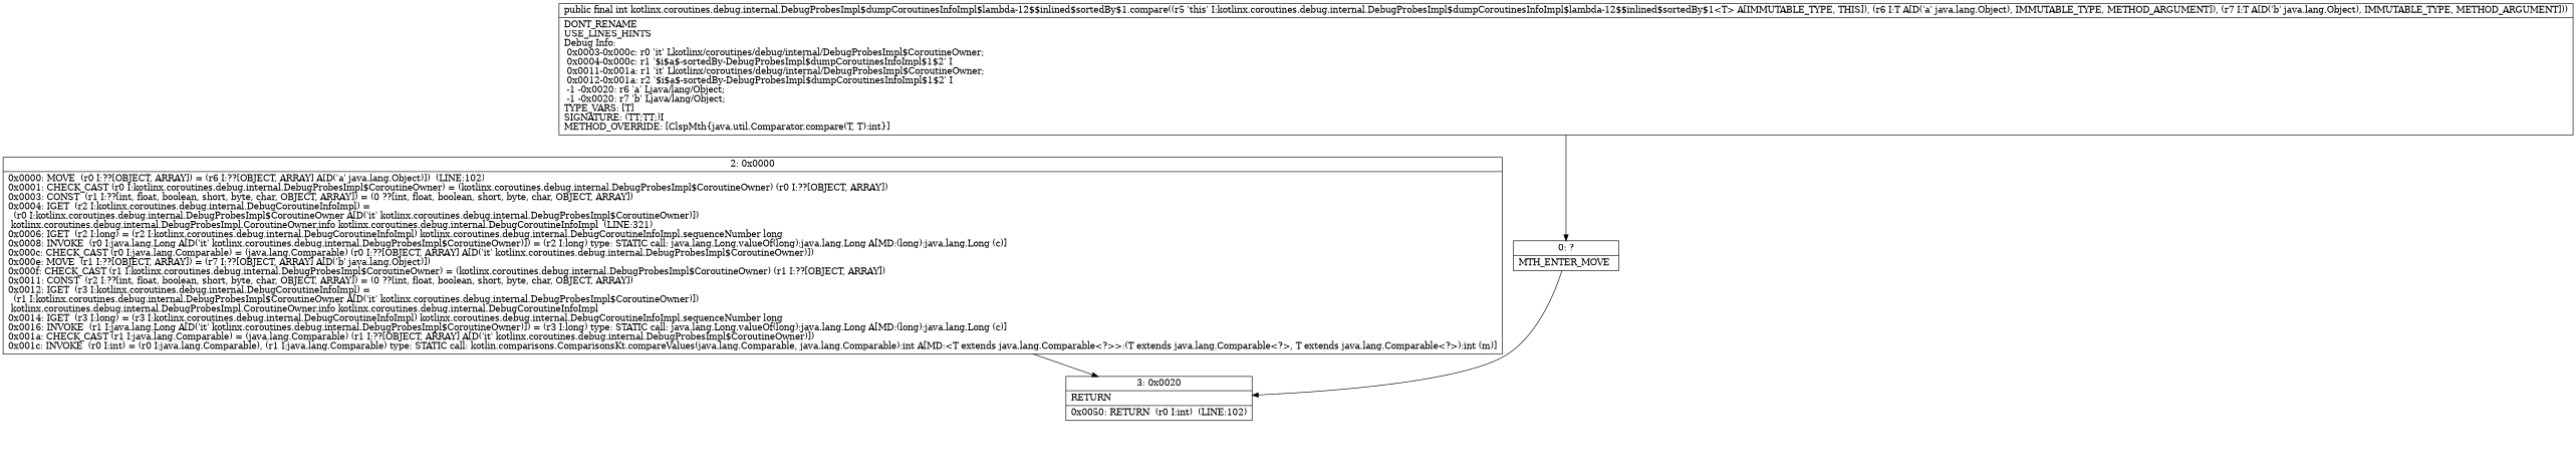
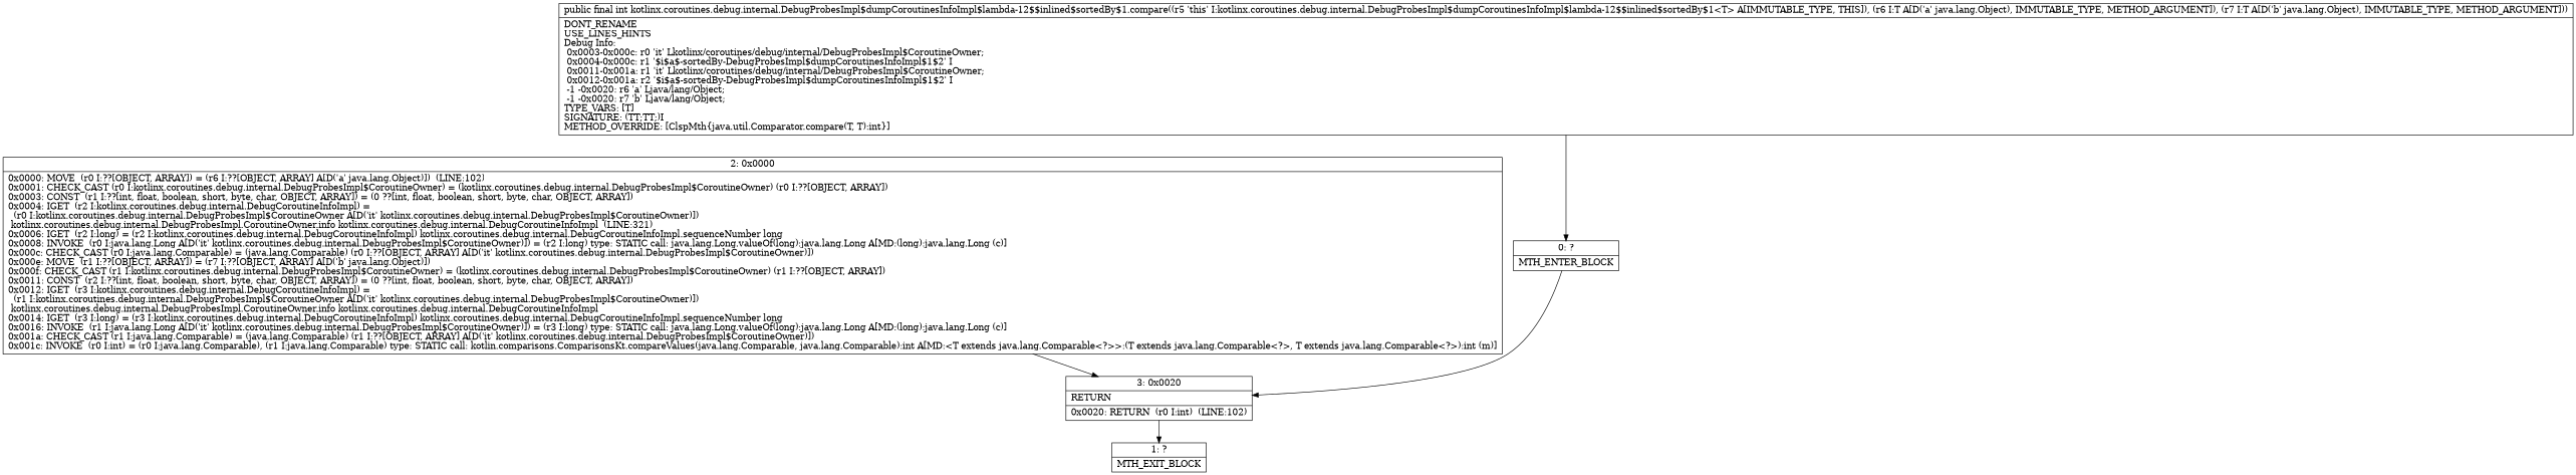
  digraph {
    node [shape=record]
-   n1 [label="{0\:\ ?|MTH_ENTER_MOVE\l}"]
-   n2 [label="{3\:\ 0x0020|RETURN\l|0x0050: RETURN  (r0 I:int)  (LINE:102)\l}"]
+   n1 [label="{0\:\ ?|MTH_ENTER_BLOCK\l}"]
+   n2 [label="{3\:\ 0x0020|RETURN\l|0x0020: RETURN  (r0 I:int)  (LINE:102)\l}"]
    n3 [label="{2\:\ 0x0000|0x0000: MOVE  (r0 I:??[OBJECT, ARRAY]) = (r6 I:??[OBJECT, ARRAY] A[D('a' java.lang.Object)])  (LINE:102)\l0x0001: CHECK_CAST (r0 I:kotlinx.coroutines.debug.internal.DebugProbesImpl$CoroutineOwner) = (kotlinx.coroutines.debug.internal.DebugProbesImpl$CoroutineOwner) (r0 I:??[OBJECT, ARRAY]) \l0x0003: CONST  (r1 I:??[int, float, boolean, short, byte, char, OBJECT, ARRAY]) = (0 ??[int, float, boolean, short, byte, char, OBJECT, ARRAY]) \l0x0004: IGET  (r2 I:kotlinx.coroutines.debug.internal.DebugCoroutineInfoImpl) = \l  (r0 I:kotlinx.coroutines.debug.internal.DebugProbesImpl$CoroutineOwner A[D('it' kotlinx.coroutines.debug.internal.DebugProbesImpl$CoroutineOwner)])\l kotlinx.coroutines.debug.internal.DebugProbesImpl.CoroutineOwner.info kotlinx.coroutines.debug.internal.DebugCoroutineInfoImpl  (LINE:321)\l0x0006: IGET  (r2 I:long) = (r2 I:kotlinx.coroutines.debug.internal.DebugCoroutineInfoImpl) kotlinx.coroutines.debug.internal.DebugCoroutineInfoImpl.sequenceNumber long \l0x0008: INVOKE  (r0 I:java.lang.Long A[D('it' kotlinx.coroutines.debug.internal.DebugProbesImpl$CoroutineOwner)]) = (r2 I:long) type: STATIC call: java.lang.Long.valueOf(long):java.lang.Long A[MD:(long):java.lang.Long (c)]\l0x000c: CHECK_CAST (r0 I:java.lang.Comparable) = (java.lang.Comparable) (r0 I:??[OBJECT, ARRAY] A[D('it' kotlinx.coroutines.debug.internal.DebugProbesImpl$CoroutineOwner)]) \l0x000e: MOVE  (r1 I:??[OBJECT, ARRAY]) = (r7 I:??[OBJECT, ARRAY] A[D('b' java.lang.Object)]) \l0x000f: CHECK_CAST (r1 I:kotlinx.coroutines.debug.internal.DebugProbesImpl$CoroutineOwner) = (kotlinx.coroutines.debug.internal.DebugProbesImpl$CoroutineOwner) (r1 I:??[OBJECT, ARRAY]) \l0x0011: CONST  (r2 I:??[int, float, boolean, short, byte, char, OBJECT, ARRAY]) = (0 ??[int, float, boolean, short, byte, char, OBJECT, ARRAY]) \l0x0012: IGET  (r3 I:kotlinx.coroutines.debug.internal.DebugCoroutineInfoImpl) = \l  (r1 I:kotlinx.coroutines.debug.internal.DebugProbesImpl$CoroutineOwner A[D('it' kotlinx.coroutines.debug.internal.DebugProbesImpl$CoroutineOwner)])\l kotlinx.coroutines.debug.internal.DebugProbesImpl.CoroutineOwner.info kotlinx.coroutines.debug.internal.DebugCoroutineInfoImpl \l0x0014: IGET  (r3 I:long) = (r3 I:kotlinx.coroutines.debug.internal.DebugCoroutineInfoImpl) kotlinx.coroutines.debug.internal.DebugCoroutineInfoImpl.sequenceNumber long \l0x0016: INVOKE  (r1 I:java.lang.Long A[D('it' kotlinx.coroutines.debug.internal.DebugProbesImpl$CoroutineOwner)]) = (r3 I:long) type: STATIC call: java.lang.Long.valueOf(long):java.lang.Long A[MD:(long):java.lang.Long (c)]\l0x001a: CHECK_CAST (r1 I:java.lang.Comparable) = (java.lang.Comparable) (r1 I:??[OBJECT, ARRAY] A[D('it' kotlinx.coroutines.debug.internal.DebugProbesImpl$CoroutineOwner)]) \l0x001c: INVOKE  (r0 I:int) = (r0 I:java.lang.Comparable), (r1 I:java.lang.Comparable) type: STATIC call: kotlin.comparisons.ComparisonsKt.compareValues(java.lang.Comparable, java.lang.Comparable):int A[MD:\<T extends java.lang.Comparable\<?\>\>:(T extends java.lang.Comparable\<?\>, T extends java.lang.Comparable\<?\>):int (m)]\l}"]
+   n4 [label="{1\:\ ?|MTH_EXIT_BLOCK\l}"]
    n5 [label="{public final int kotlinx.coroutines.debug.internal.DebugProbesImpl$dumpCoroutinesInfoImpl$lambda\-12$$inlined$sortedBy$1.compare((r5 'this' I:kotlinx.coroutines.debug.internal.DebugProbesImpl$dumpCoroutinesInfoImpl$lambda\-12$$inlined$sortedBy$1\<T\> A[IMMUTABLE_TYPE, THIS]), (r6 I:T A[D('a' java.lang.Object), IMMUTABLE_TYPE, METHOD_ARGUMENT]), (r7 I:T A[D('b' java.lang.Object), IMMUTABLE_TYPE, METHOD_ARGUMENT]))  | DONT_RENAME\lUSE_LINES_HINTS\lDebug Info:\l  0x0003\-0x000c: r0 'it' Lkotlinx\/coroutines\/debug\/internal\/DebugProbesImpl$CoroutineOwner;\l  0x0004\-0x000c: r1 '$i$a$\-sortedBy\-DebugProbesImpl$dumpCoroutinesInfoImpl$1$2' I\l  0x0011\-0x001a: r1 'it' Lkotlinx\/coroutines\/debug\/internal\/DebugProbesImpl$CoroutineOwner;\l  0x0012\-0x001a: r2 '$i$a$\-sortedBy\-DebugProbesImpl$dumpCoroutinesInfoImpl$1$2' I\l  \-1 \-0x0020: r6 'a' Ljava\/lang\/Object;\l  \-1 \-0x0020: r7 'b' Ljava\/lang\/Object;\lTYPE_VARS: [T]\lSIGNATURE: (TT;TT;)I\lMETHOD_OVERRIDE: [ClspMth\{java.util.Comparator.compare(T, T):int\}]\l}"]
    n1 -> n2
+   n2 -> n4
    n3 -> n2
    n5 -> n1
  }
